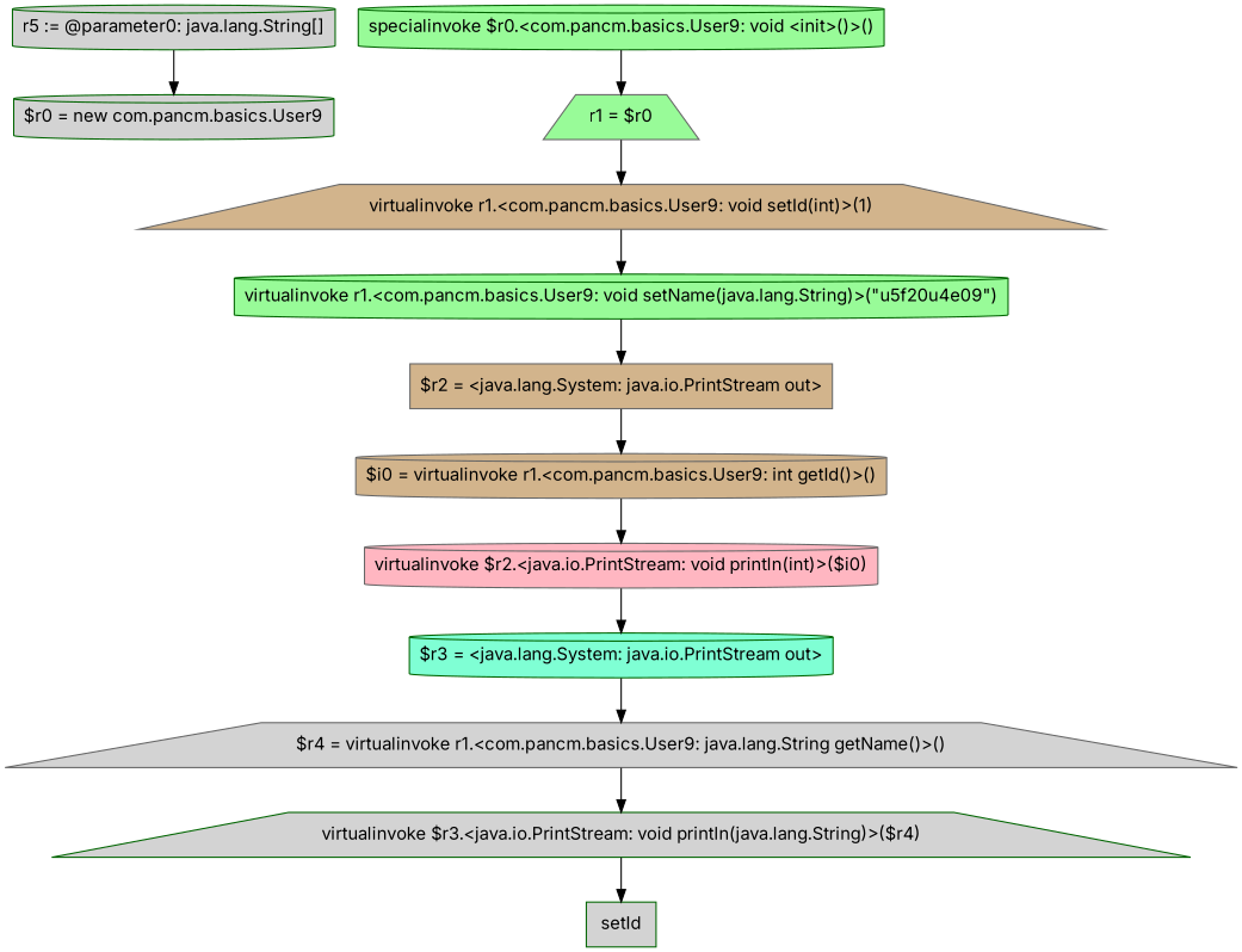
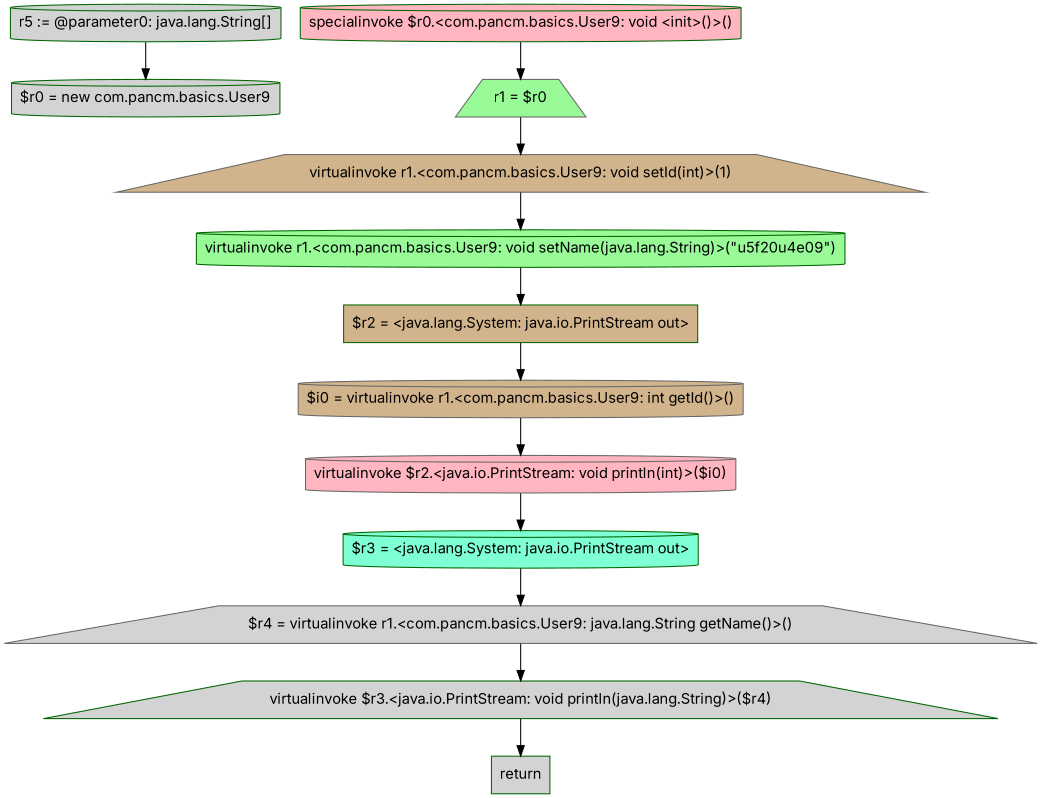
  digraph {
    fontname=Inter
    node [color=darkgreen fillcolor=lightgrey fontname=Inter shape=cylinder style=filled]
    edge [fontname=Inter]
    "r5 := @parameter0: java.lang.String[]"
    "$r0 = new com.pancm.basics.User9"
-   "specialinvoke $r0.<com.pancm.basics.User9: void <init>()>()" [fillcolor=palegreen]
+   "specialinvoke $r0.<com.pancm.basics.User9: void <init>()>()" [fillcolor=lightpink]
    "r1 = $r0" [color=gray40 fillcolor=palegreen shape=trapezium]
    "virtualinvoke r1.<com.pancm.basics.User9: void setId(int)>(1)" [color=gray40 fillcolor=tan shape=trapezium]
    "virtualinvoke r1.<com.pancm.basics.User9: void setName(java.lang.String)>(\"\u5f20\u4e09\")" [fillcolor=palegreen]
-   "$r2 = <java.lang.System: java.io.PrintStream out>" [color=gray40 fillcolor=tan shape=box]
+   "$r2 = <java.lang.System: java.io.PrintStream out>" [fillcolor=tan shape=box]
    "$i0 = virtualinvoke r1.<com.pancm.basics.User9: int getId()>()" [color=gray40 fillcolor=tan]
    "virtualinvoke $r2.<java.io.PrintStream: void println(int)>($i0)" [color=gray40 fillcolor=lightpink]
    "$r3 = <java.lang.System: java.io.PrintStream out>" [fillcolor=aquamarine]
    "$r4 = virtualinvoke r1.<com.pancm.basics.User9: java.lang.String getName()>()" [color=gray40 shape=trapezium]
    "virtualinvoke $r3.<java.io.PrintStream: void println(java.lang.String)>($r4)" [shape=trapezium]
-   return [shape=box label=setId]
+   return [shape=box]
    "r5 := @parameter0: java.lang.String[]" -> "$r0 = new com.pancm.basics.User9"
    "specialinvoke $r0.<com.pancm.basics.User9: void <init>()>()" -> "r1 = $r0"
    "r1 = $r0" -> "virtualinvoke r1.<com.pancm.basics.User9: void setId(int)>(1)"
    "virtualinvoke r1.<com.pancm.basics.User9: void setId(int)>(1)" -> "virtualinvoke r1.<com.pancm.basics.User9: void setName(java.lang.String)>(\"\u5f20\u4e09\")"
    "virtualinvoke r1.<com.pancm.basics.User9: void setName(java.lang.String)>(\"\u5f20\u4e09\")" -> "$r2 = <java.lang.System: java.io.PrintStream out>"
    "$r2 = <java.lang.System: java.io.PrintStream out>" -> "$i0 = virtualinvoke r1.<com.pancm.basics.User9: int getId()>()"
    "$i0 = virtualinvoke r1.<com.pancm.basics.User9: int getId()>()" -> "virtualinvoke $r2.<java.io.PrintStream: void println(int)>($i0)"
    "virtualinvoke $r2.<java.io.PrintStream: void println(int)>($i0)" -> "$r3 = <java.lang.System: java.io.PrintStream out>"
    "$r3 = <java.lang.System: java.io.PrintStream out>" -> "$r4 = virtualinvoke r1.<com.pancm.basics.User9: java.lang.String getName()>()"
    "$r4 = virtualinvoke r1.<com.pancm.basics.User9: java.lang.String getName()>()" -> "virtualinvoke $r3.<java.io.PrintStream: void println(java.lang.String)>($r4)"
    "virtualinvoke $r3.<java.io.PrintStream: void println(java.lang.String)>($r4)" -> return
  }
